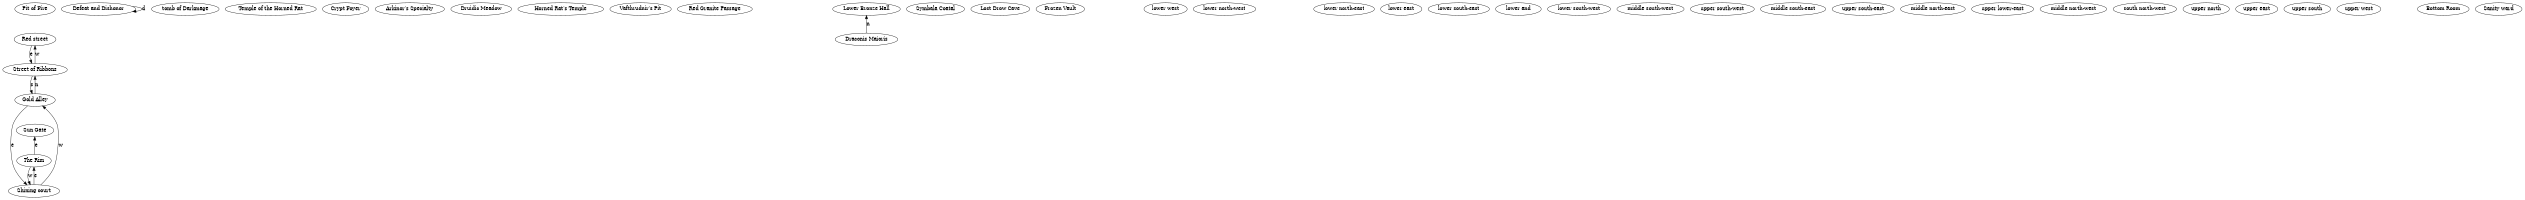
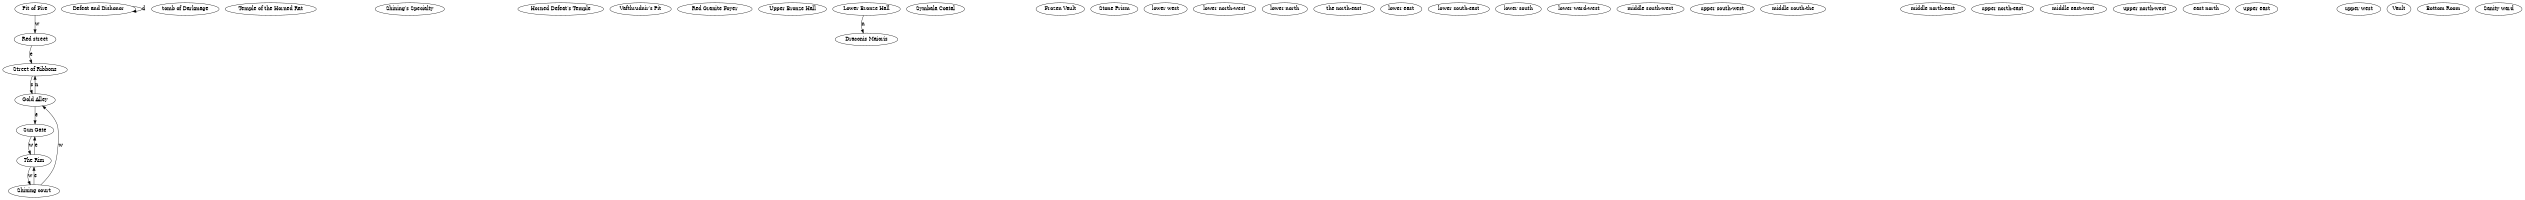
  digraph {
    n1 [label="Red street"]
    n2 [label="Street of Ribbons"]
    n3 [label="Gold Alley"]
    n4 [label="Shining court"]
    n5 [label="Pit of Fire"]
    n6 [label="Defeat and Dishonor"]
    n7 [label="tomb of Darkmage"]
    n8 [label="Temple of the Horned Rat"]
-   n9 [label="Crypt Foyer"]
-   n10 [label="Arkinor's Specialty"]
-   n11 [label="Druidic Meadow"]
-   n12 [label="Horned Rat's Temple"]
+   n10 [label="Shining's Specialty"]
+   n12 [label="Horned Defeat's Temple"]
    n13 [label="Vafthrudnir's Pit"]
    n14 [label="The Rim"]
    n15 [label="Sun Gate"]
-   n16 [label="Red Granite Passage"]
+   n16 [label="Red Granite Foyer"]
+   n17 [label="Upper Bronze Hall"]
    n18 [label="Lower Bronze Hall"]
    n19 [label="Draconis Maioris"]
    n20 [label="Symbala Coatal"]
-   n21 [label="Lost Drow Cave"]
    n22 [label="Frozen Vault"]
+   n23 [label="Stone Prism"]
    n24 [label="lower west"]
    n25 [label="lower north-west"]
-   n27 [label="lower north-east"]
+   n26 [label="lower north"]
+   n27 [label="the north-east"]
    n28 [label="lower east"]
    n29 [label="lower south-east"]
-   n30 [label="lower and"]
-   n31 [label="lower south-west"]
+   n30 [label="lower south"]
+   n31 [label="lower ward-west"]
    n32 [label="middle south-west"]
    n33 [label="upper south-west"]
-   n34 [label="middle south-east"]
-   n35 [label="upper south-east"]
+   n34 [label="middle south-the"]
    n36 [label="middle north-east"]
-   n37 [label="upper lower-east"]
-   n38 [label="middle north-west"]
-   n39 [label="south north-west"]
-   n40 [label="upper north"]
+   n37 [label="upper north-east"]
+   n38 [label="middle east-west"]
+   n39 [label="upper north-west"]
+   n40 [label="east north"]
    n41 [label="upper east"]
-   n42 [label="upper south"]
    n43 [label="upper west"]
+   n44 [label=Vault]
    n45 [label="Bottom Room"]
    n46 [label="Sanity ward"]
    n1 -> n2 [label=e]
-   n2 -> n1 [label=w]
+   n5 -> n1 [label=w]
    n2 -> n3 [label=s]
    n3 -> n2 [label=n]
-   n3 -> n4 [label=e]
+   n3 -> n15 [label=e]
    n4 -> n3 [label=w]
    n4 -> n14 [label=e]
    n6 -> n6 [label=d]
    n14 -> n4 [label=w]
    n14 -> n15 [label=e]
-   n19 -> n18 [label=n]
+   n15 -> n14 [label=w]
+   n18 -> n19 [label=n]
  }
